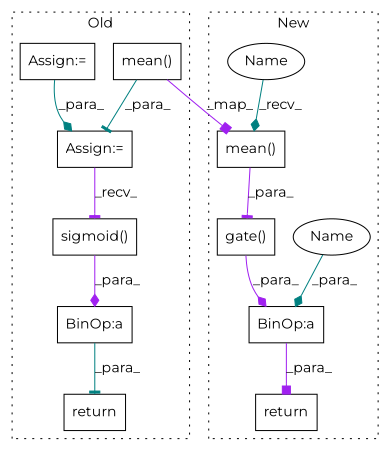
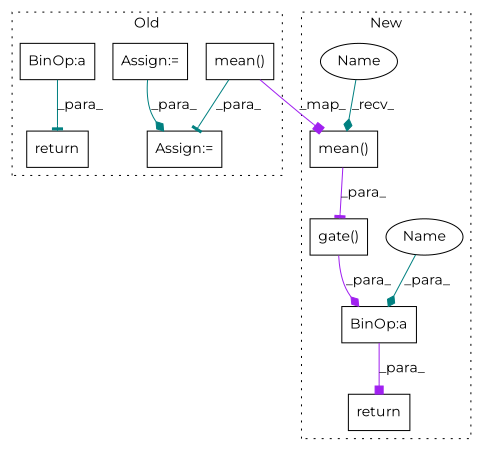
  digraph {
    fontname=Montserrat
    node [a=75 l=3 s=2461 shape=box fontname=Montserrat]
    edge [color=purple arrowhead=diamond fontname=Montserrat]
    n1 [a=93 l=7 label=return s=2095]
    n2 [a=82 label="BinOp:a" s=2103]
-   n3 [l=16 label="sigmoid()" s=2106]
    n4 [l="11,22" label="mean()" s="1914,1926"]
    n5 [a=68 label="Assign:=" s=1962]
    n6 [a=68 label="Assign:=" s=2016]
    n7 [l="10,1" label="gate()" s="2581,2597"]
    n8 [a=82 label="BinOp:a" s=2578]
    n9 [a=93 l=7 label=return s=2570]
    n10 [l=27 label="mean()"]
    n11 [a=87 l=1 label=Name s=2577 shape=ellipse]
    n12 [a=87 l=1 label=Name shape=ellipse]
    subgraph cluster_1 {
      label=Old
      style=dotted
      n1
      n2
-     n3
      n4
      n5
      n6
    }
    subgraph cluster_2 {
      label=New
      style=dotted
      n7
      n8
      n9
      n10
      n11
      n12
    }
    n2 -> n1 [label=_para_ color=teal arrowhead=tee]
-   n3 -> n2 [label=_para_]
    n4 -> n6 [label=_para_ color=teal arrowhead=tee]
    n4 -> n10 [label=_map_ arrowhead=box]
    n5 -> n6 [label=_para_ color=teal]
-   n6 -> n3 [label=_recv_ arrowhead=tee]
    n7 -> n8 [label=_para_]
    n8 -> n9 [label=_para_ arrowhead=box]
    n10 -> n7 [label=_para_ arrowhead=tee]
    n11 -> n8 [label=_para_ color=teal]
    n12 -> n10 [label=_recv_ color=teal]
  }
